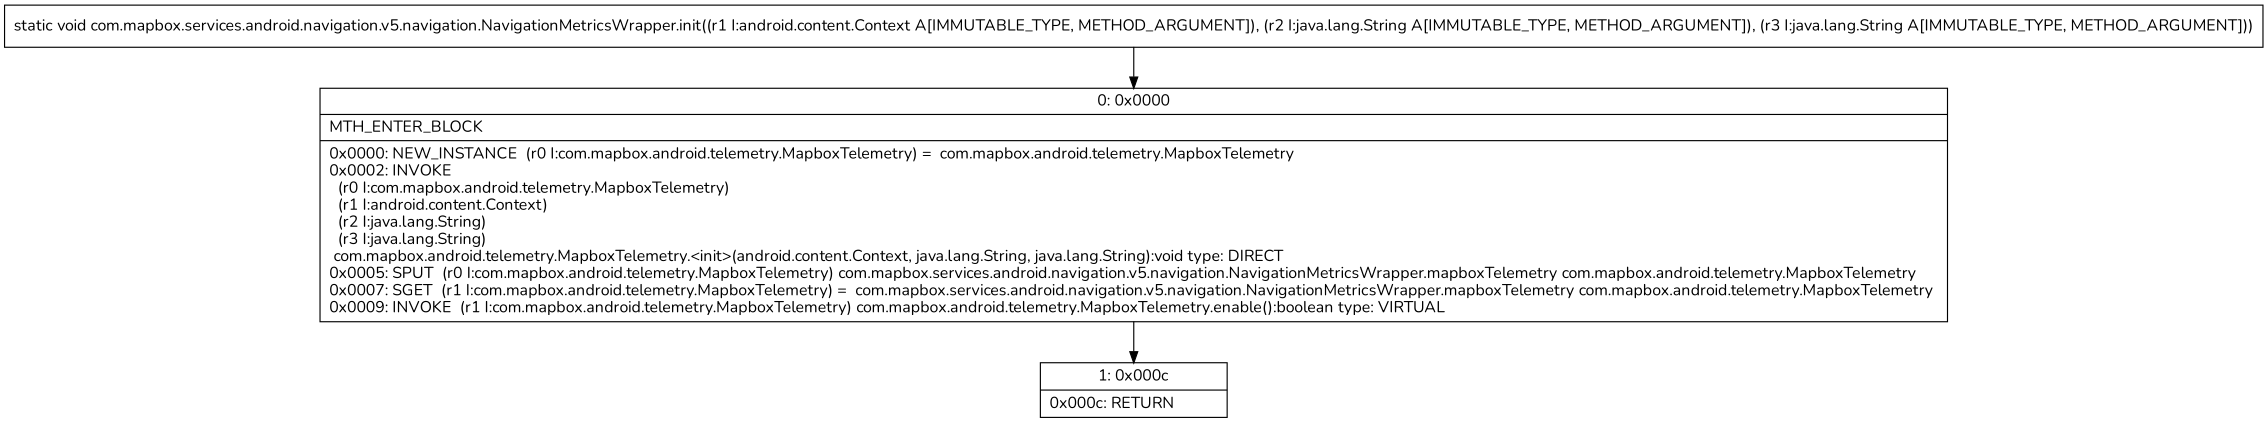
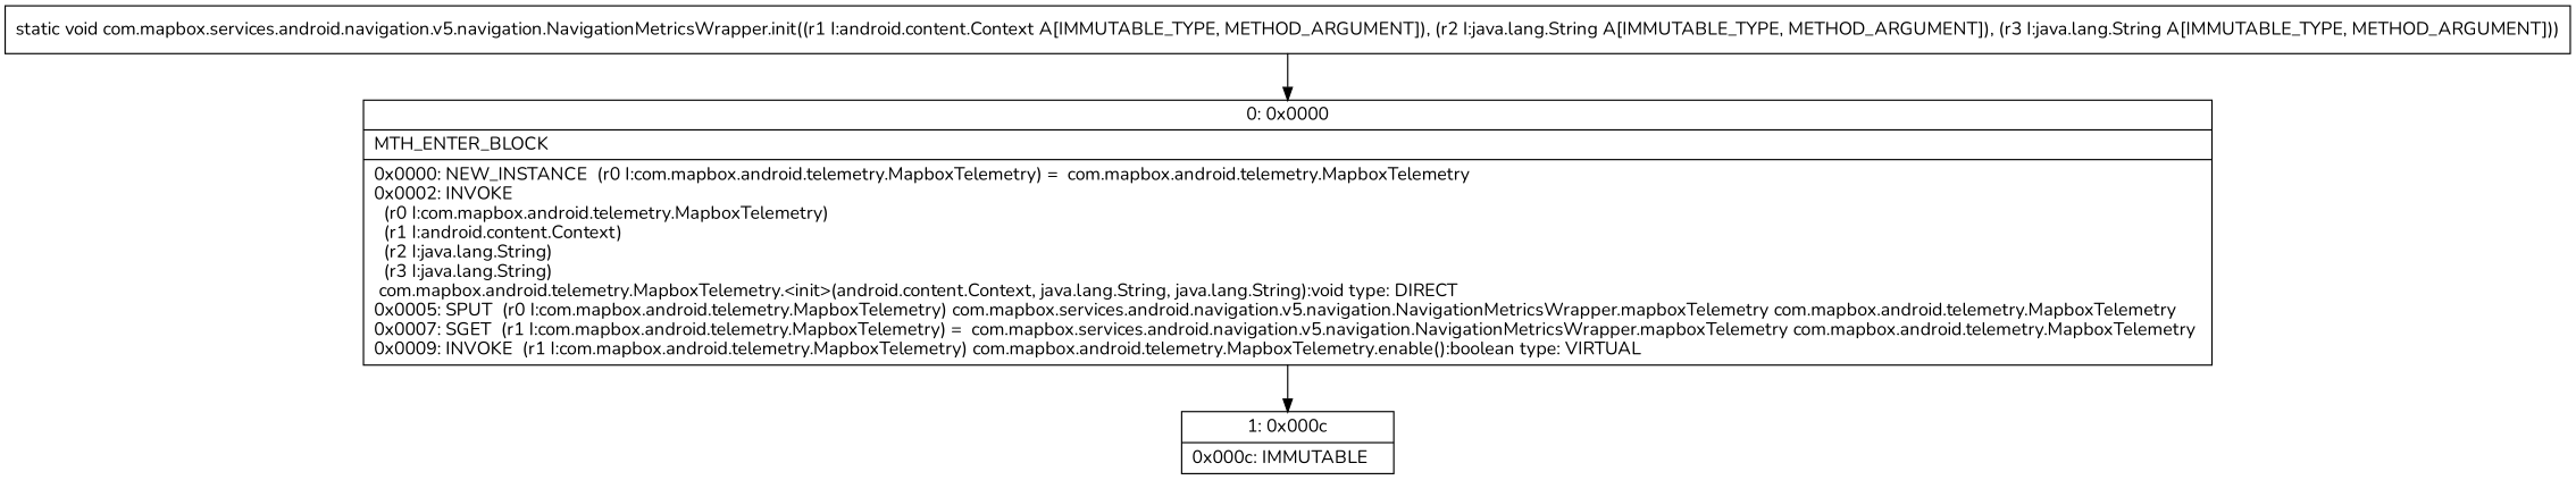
  digraph {
    fontname=Nunito
    node [shape=record fontname=Nunito]
    edge [fontname=Nunito]
    n1 [label="{0\:\ 0x0000|MTH_ENTER_BLOCK\l|0x0000: NEW_INSTANCE  (r0 I:com.mapbox.android.telemetry.MapboxTelemetry) =  com.mapbox.android.telemetry.MapboxTelemetry \l0x0002: INVOKE  \l  (r0 I:com.mapbox.android.telemetry.MapboxTelemetry)\l  (r1 I:android.content.Context)\l  (r2 I:java.lang.String)\l  (r3 I:java.lang.String)\l com.mapbox.android.telemetry.MapboxTelemetry.\<init\>(android.content.Context, java.lang.String, java.lang.String):void type: DIRECT \l0x0005: SPUT  (r0 I:com.mapbox.android.telemetry.MapboxTelemetry) com.mapbox.services.android.navigation.v5.navigation.NavigationMetricsWrapper.mapboxTelemetry com.mapbox.android.telemetry.MapboxTelemetry \l0x0007: SGET  (r1 I:com.mapbox.android.telemetry.MapboxTelemetry) =  com.mapbox.services.android.navigation.v5.navigation.NavigationMetricsWrapper.mapboxTelemetry com.mapbox.android.telemetry.MapboxTelemetry \l0x0009: INVOKE  (r1 I:com.mapbox.android.telemetry.MapboxTelemetry) com.mapbox.android.telemetry.MapboxTelemetry.enable():boolean type: VIRTUAL \l}"]
-   n2 [label="{1\:\ 0x000c|0x000c: RETURN   \l}"]
+   n2 [label="{1\:\ 0x000c|0x000c: IMMUTABLE   \l}"]
    n3 [label="{static void com.mapbox.services.android.navigation.v5.navigation.NavigationMetricsWrapper.init((r1 I:android.content.Context A[IMMUTABLE_TYPE, METHOD_ARGUMENT]), (r2 I:java.lang.String A[IMMUTABLE_TYPE, METHOD_ARGUMENT]), (r3 I:java.lang.String A[IMMUTABLE_TYPE, METHOD_ARGUMENT])) }"]
    n1 -> n2
    n3 -> n1
  }
